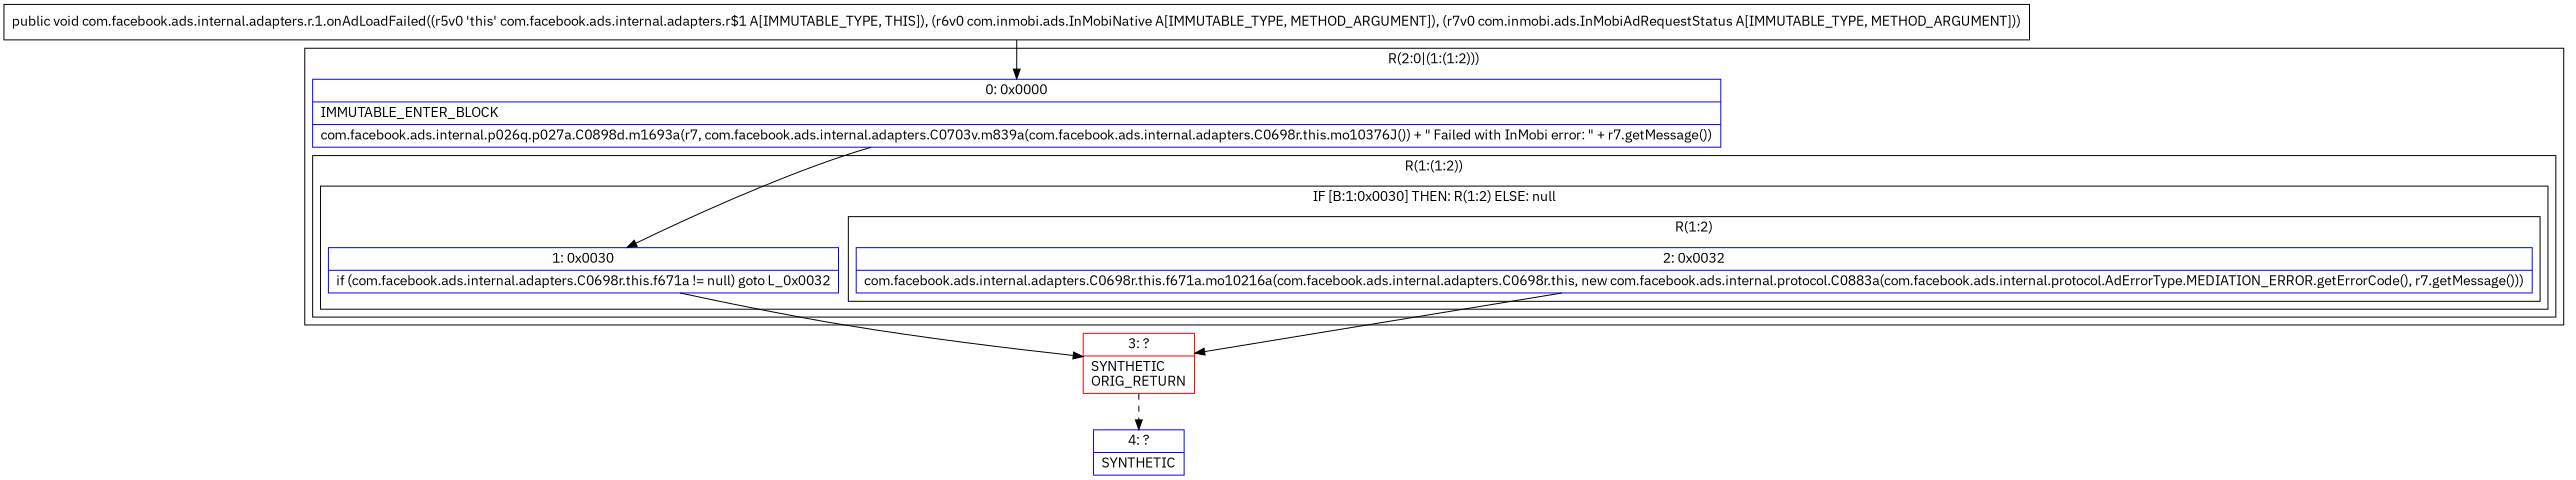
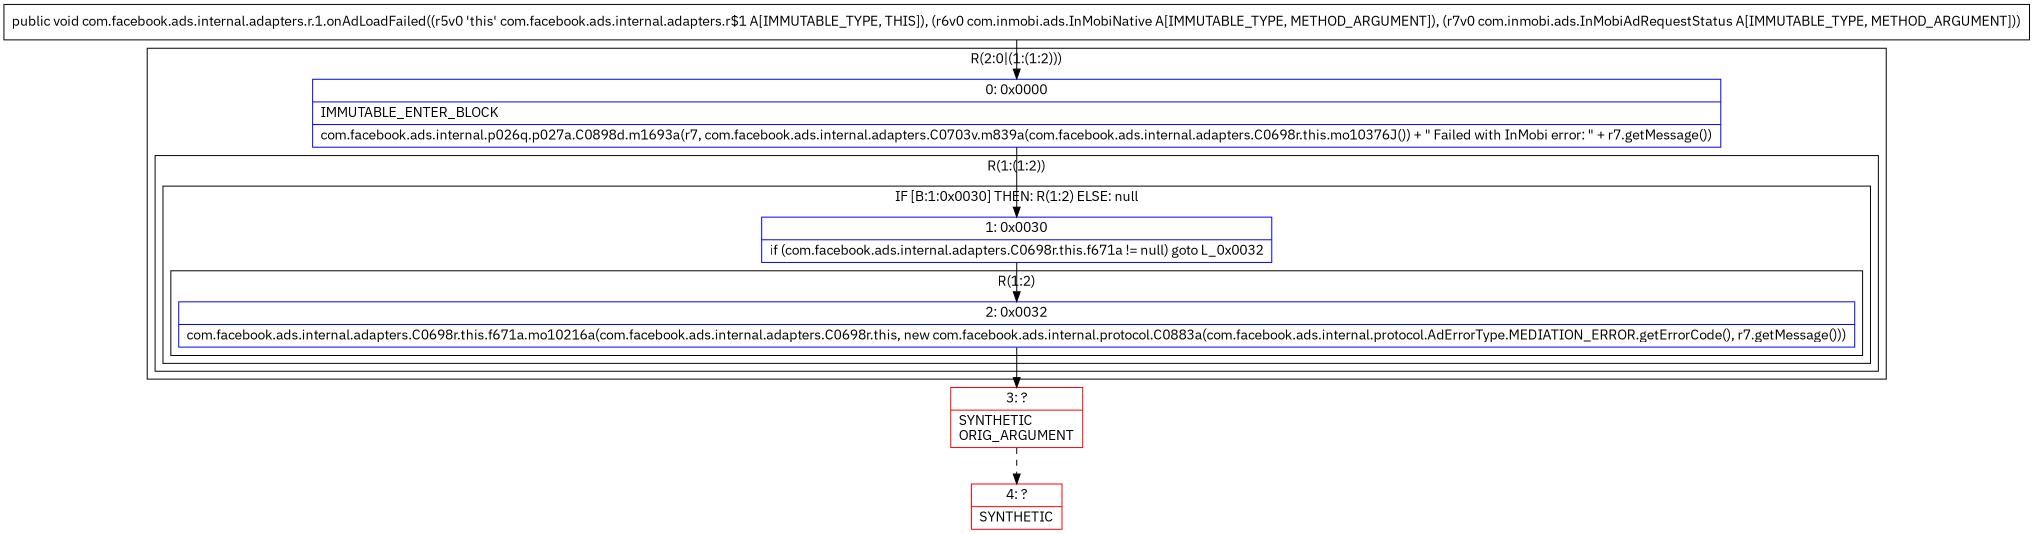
  digraph {
    fontname="IBM Plex Sans"
    node [color=blue fontname="IBM Plex Sans" shape=record]
    edge [fontname="IBM Plex Sans"]
    n1 [label="{2\:\ 0x0032|com.facebook.ads.internal.adapters.C0698r.this.f671a.mo10216a(com.facebook.ads.internal.adapters.C0698r.this, new com.facebook.ads.internal.protocol.C0883a(com.facebook.ads.internal.protocol.AdErrorType.MEDIATION_ERROR.getErrorCode(), r7.getMessage()))\l}"]
    n2 [label="{1\:\ 0x0030|if (com.facebook.ads.internal.adapters.C0698r.this.f671a != null) goto L_0x0032\l}"]
    n3 [label="{0\:\ 0x0000|IMMUTABLE_ENTER_BLOCK\l|com.facebook.ads.internal.p026q.p027a.C0898d.m1693a(r7, com.facebook.ads.internal.adapters.C0703v.m839a(com.facebook.ads.internal.adapters.C0698r.this.mo10376J()) + \" Failed with InMobi error: \" + r7.getMessage())\l}"]
-   n4 [color=red label="{3\:\ ?|SYNTHETIC\lORIG_RETURN\l}"]
-   n5 [label="{4\:\ ?|SYNTHETIC\l}"]
+   n4 [color=red label="{3\:\ ?|SYNTHETIC\lORIG_ARGUMENT\l}"]
+   n5 [color=red label="{4\:\ ?|SYNTHETIC\l}"]
    n6 [label="{public void com.facebook.ads.internal.adapters.r.1.onAdLoadFailed((r5v0 'this' com.facebook.ads.internal.adapters.r$1 A[IMMUTABLE_TYPE, THIS]), (r6v0 com.inmobi.ads.InMobiNative A[IMMUTABLE_TYPE, METHOD_ARGUMENT]), (r7v0 com.inmobi.ads.InMobiAdRequestStatus A[IMMUTABLE_TYPE, METHOD_ARGUMENT])) }" color=""]
    subgraph cluster_1 {
      label="R(2:0|(1:(1:2)))"
      n3
      subgraph cluster_2 {
        label="R(1:(1:2))"
        subgraph cluster_3 {
          label="IF [B:1:0x0030] THEN: R(1:2) ELSE: null"
          n2
          subgraph cluster_4 {
            label="R(1:2)"
            n1
          }
        }
      }
    }
    n1 -> n4
-   n2 -> n4
+   n2 -> n1
    n3 -> n2
    n4 -> n5 [style=dashed]
    n6 -> n3
  }
